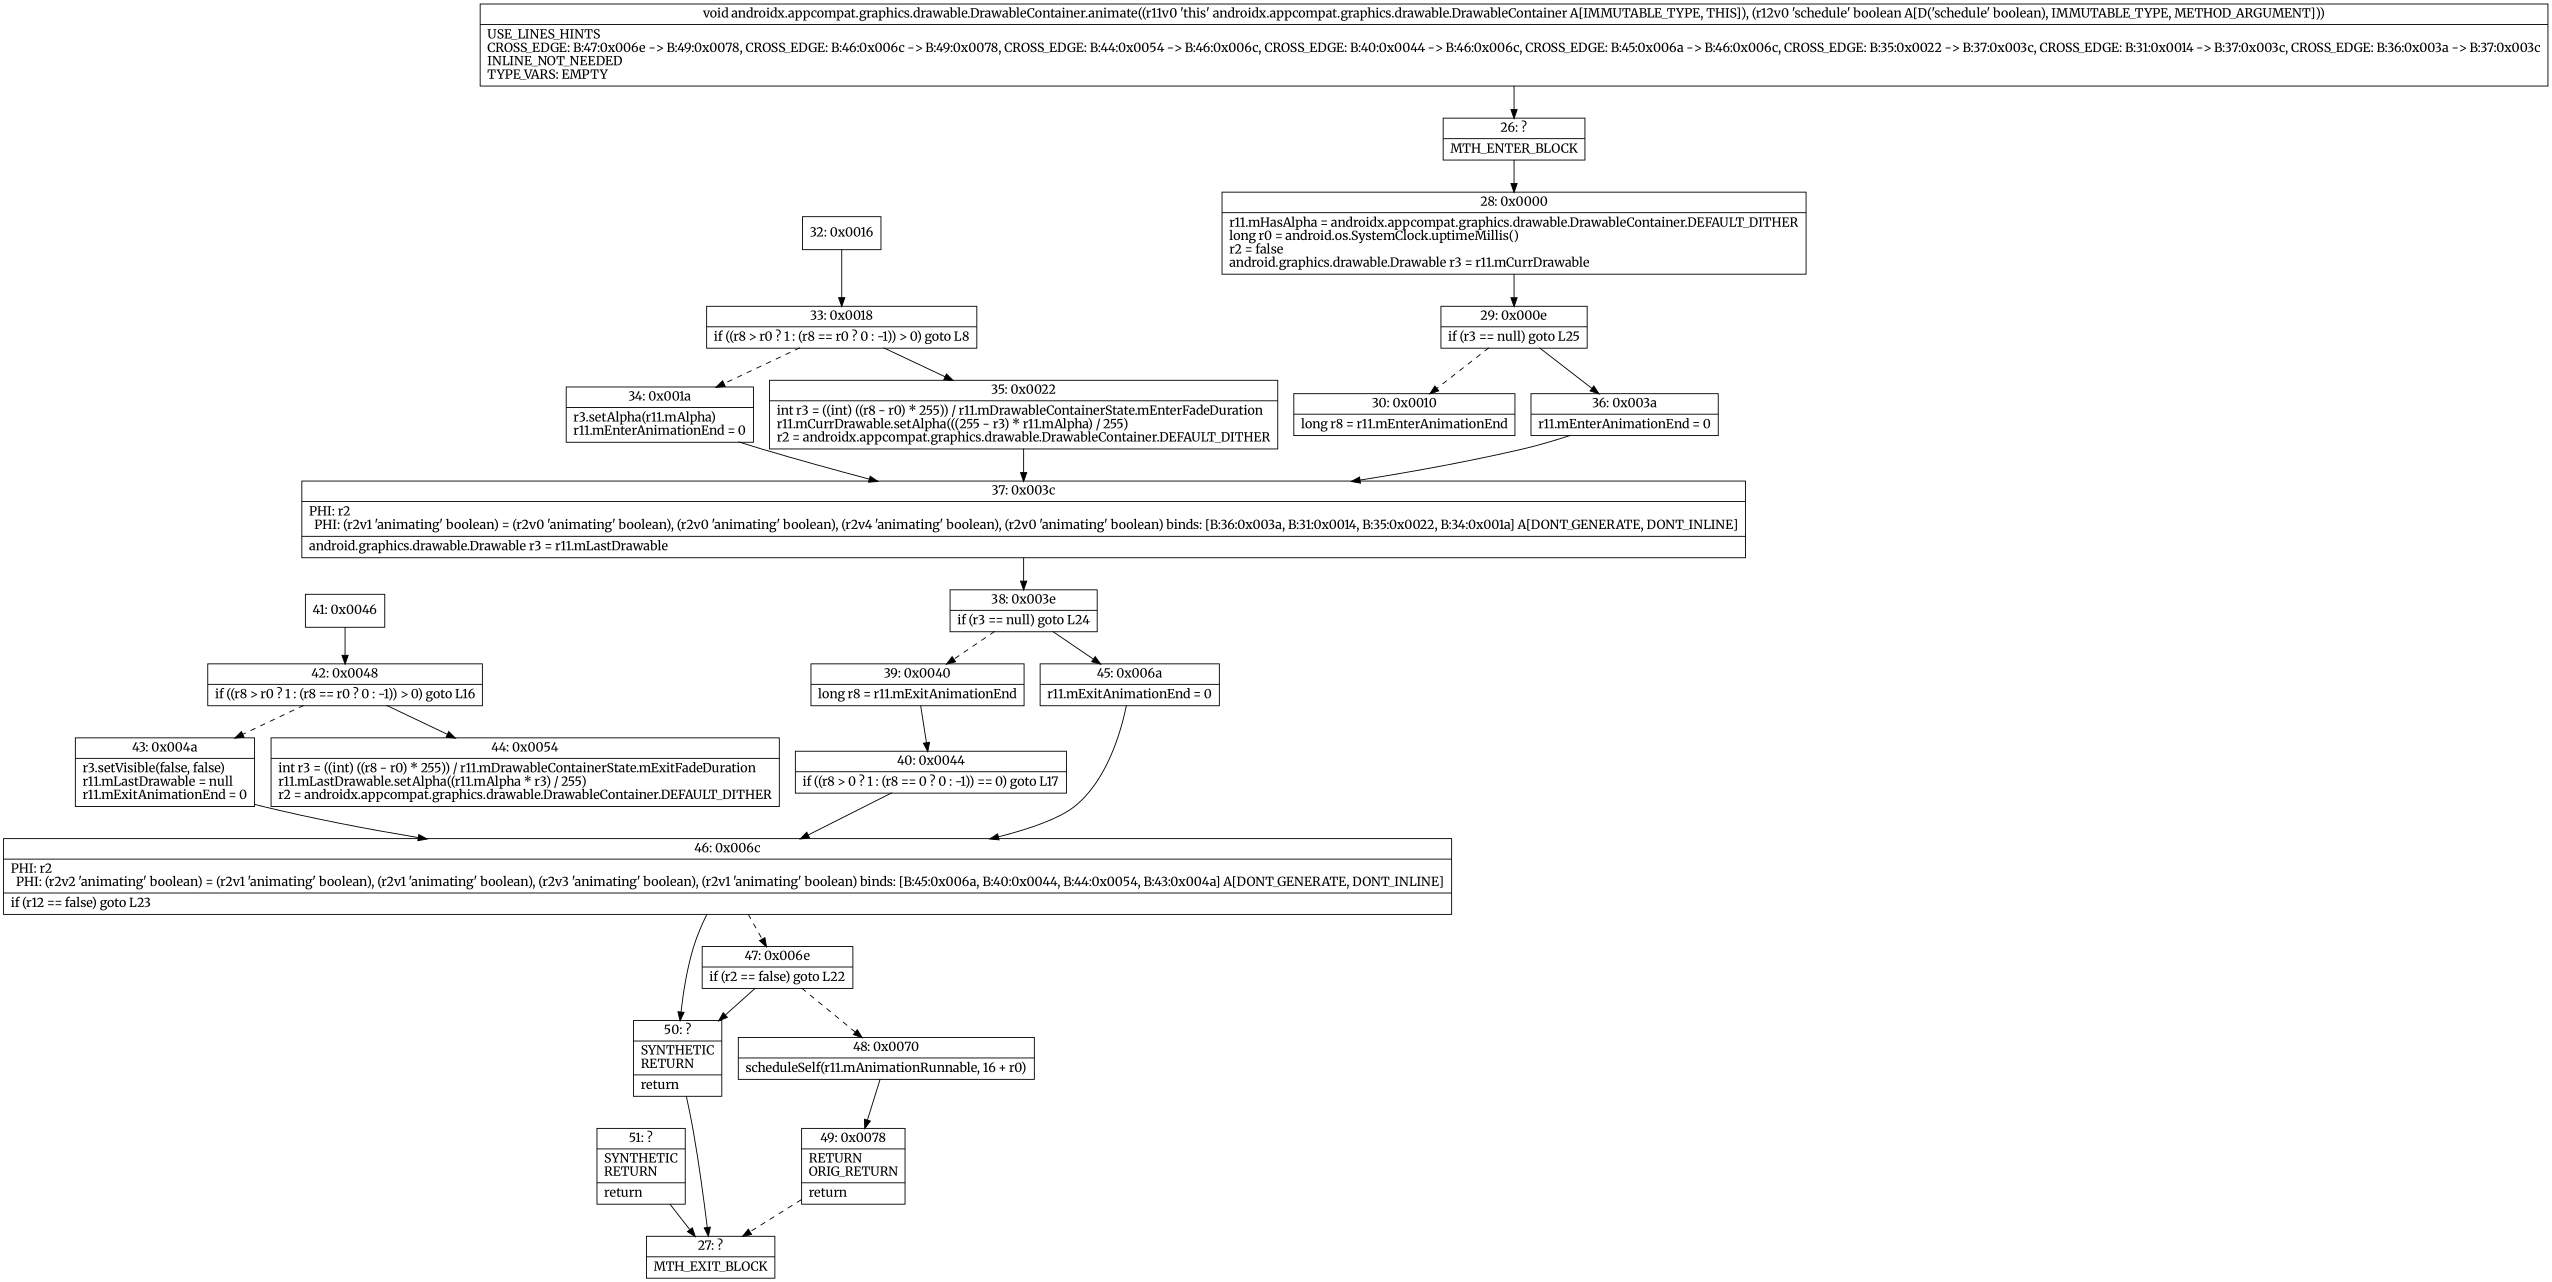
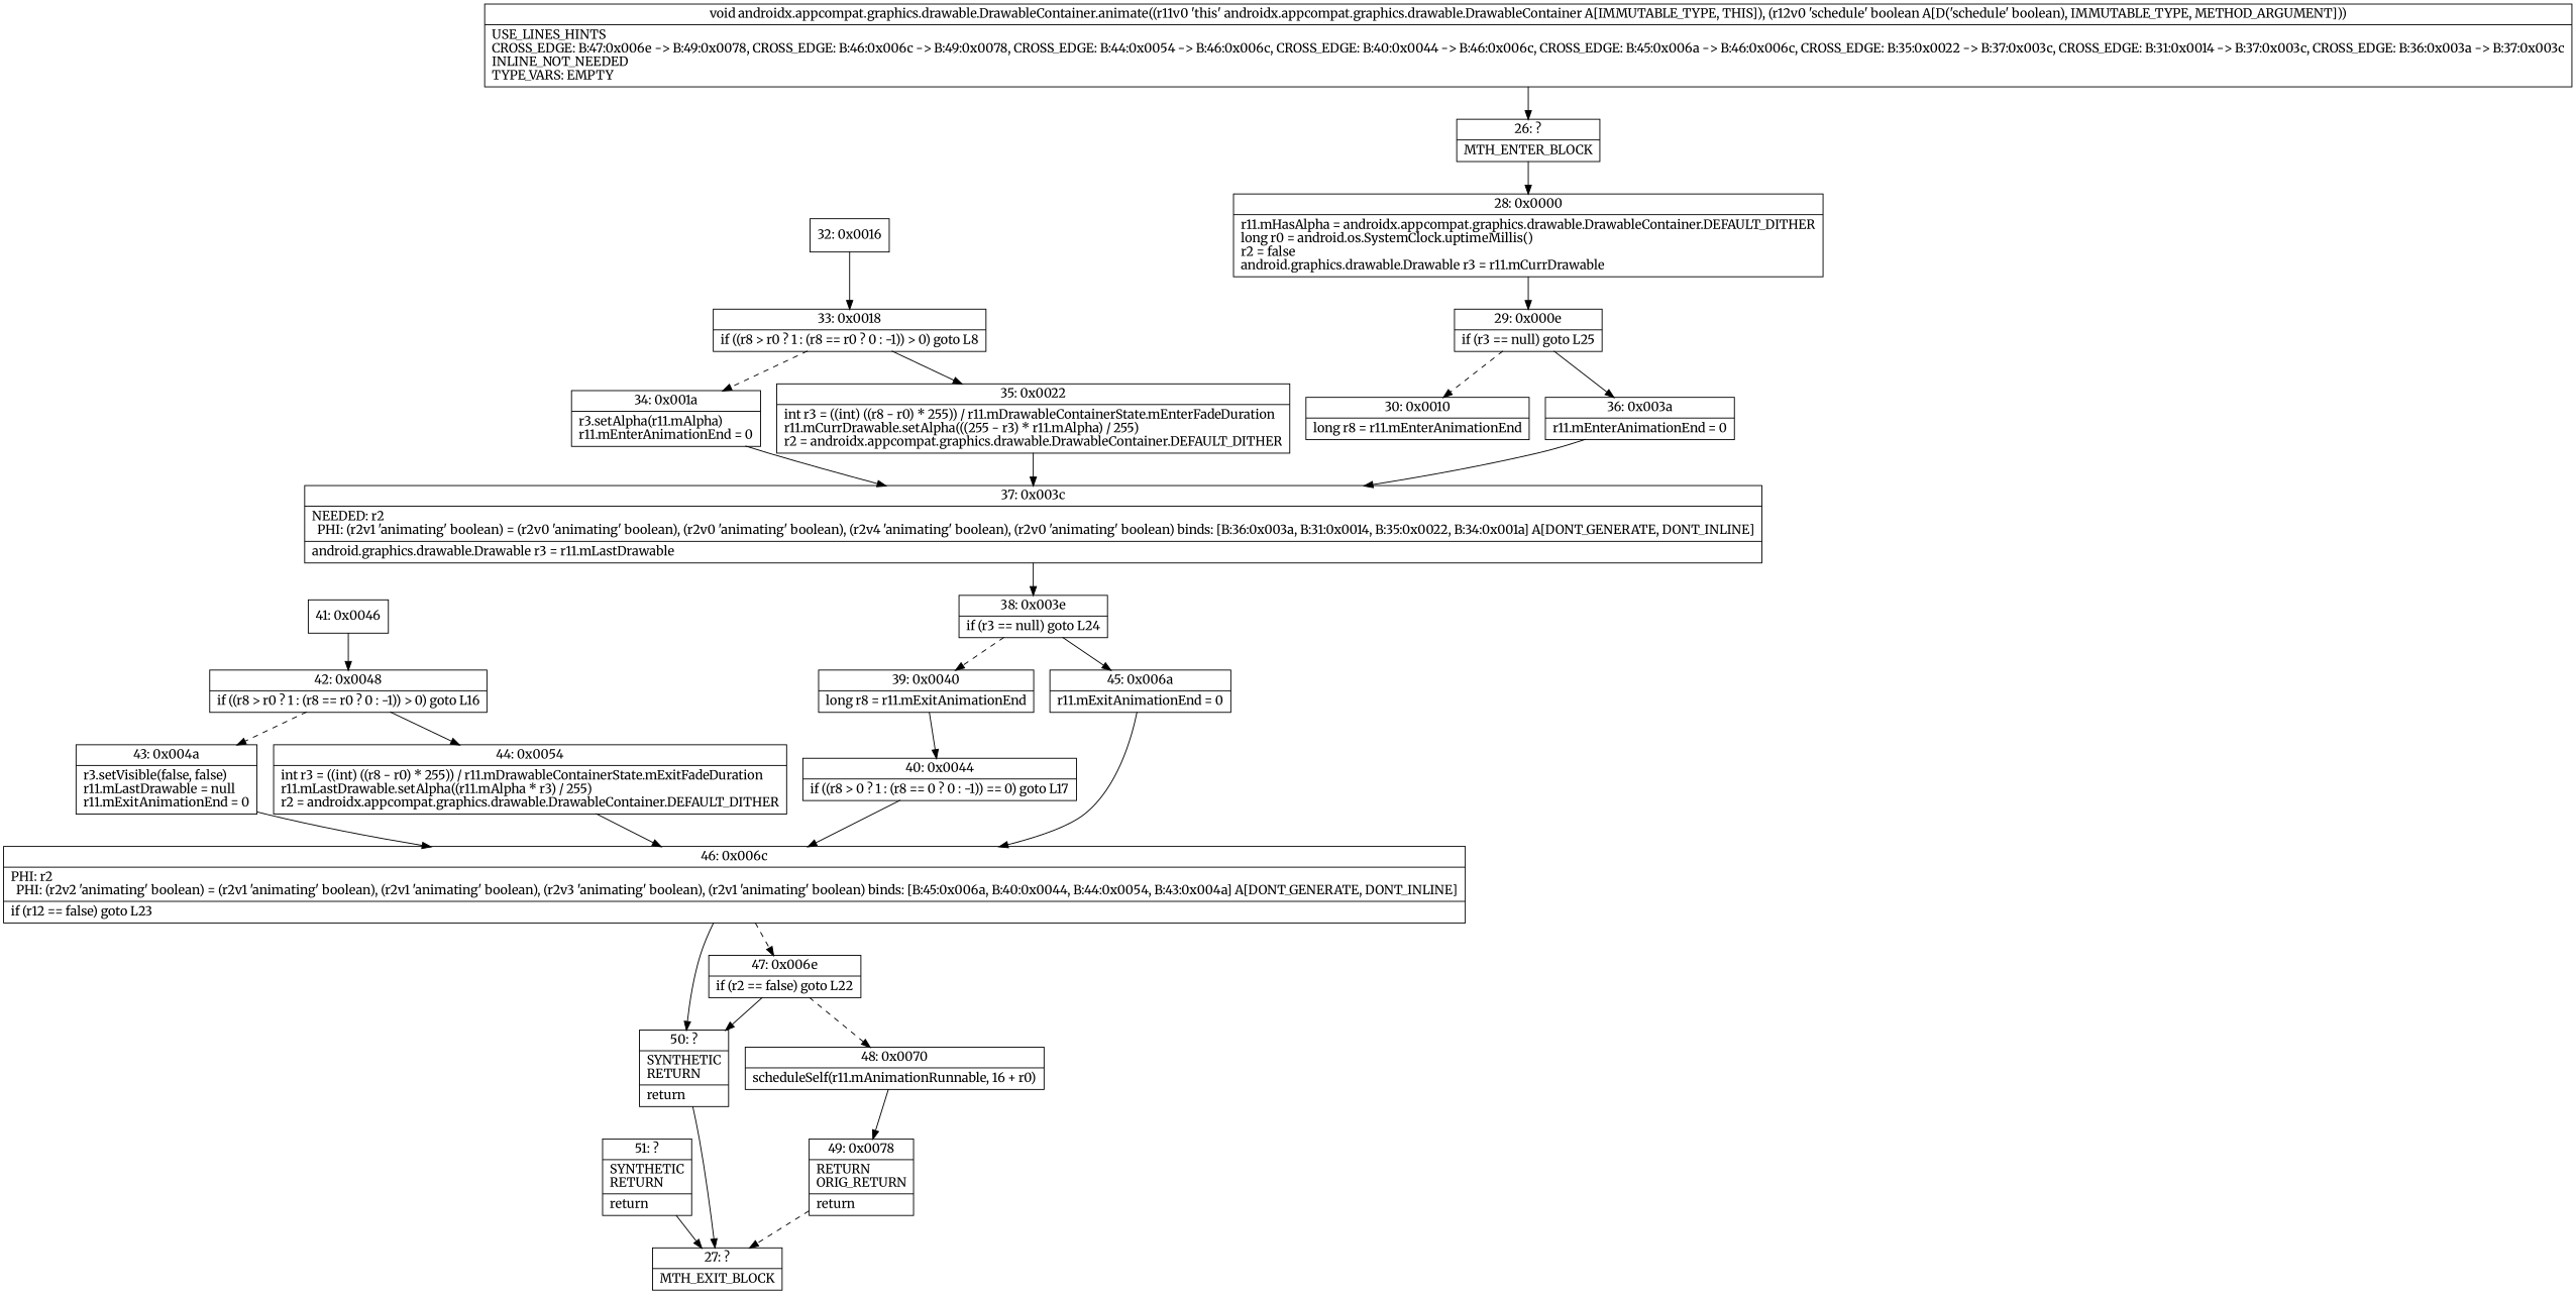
  digraph {
    fontname=Merriweather
    node [fontname=Merriweather shape=record]
    edge [fontname=Merriweather]
    n1 [label="{26\:\ ?|MTH_ENTER_BLOCK\l}"]
    n2 [label="{28\:\ 0x0000|r11.mHasAlpha = androidx.appcompat.graphics.drawable.DrawableContainer.DEFAULT_DITHER\llong r0 = android.os.SystemClock.uptimeMillis()\lr2 = false\landroid.graphics.drawable.Drawable r3 = r11.mCurrDrawable\l}"]
    n3 [label="{29\:\ 0x000e|if (r3 == null) goto L25\l}"]
    n4 [label="{30\:\ 0x0010|long r8 = r11.mEnterAnimationEnd\l}"]
    n5 [label="{36\:\ 0x003a|r11.mEnterAnimationEnd = 0\l}"]
-   n6 [label="{37\:\ 0x003c|PHI: r2 \l  PHI: (r2v1 'animating' boolean) = (r2v0 'animating' boolean), (r2v0 'animating' boolean), (r2v4 'animating' boolean), (r2v0 'animating' boolean) binds: [B:36:0x003a, B:31:0x0014, B:35:0x0022, B:34:0x001a] A[DONT_GENERATE, DONT_INLINE]\l|android.graphics.drawable.Drawable r3 = r11.mLastDrawable\l}"]
+   n6 [label="{37\:\ 0x003c|NEEDED: r2 \l  PHI: (r2v1 'animating' boolean) = (r2v0 'animating' boolean), (r2v0 'animating' boolean), (r2v4 'animating' boolean), (r2v0 'animating' boolean) binds: [B:36:0x003a, B:31:0x0014, B:35:0x0022, B:34:0x001a] A[DONT_GENERATE, DONT_INLINE]\l|android.graphics.drawable.Drawable r3 = r11.mLastDrawable\l}"]
    n7 [label="{32\:\ 0x0016}"]
    n8 [label="{33\:\ 0x0018|if ((r8 \> r0 ? 1 : (r8 == r0 ? 0 : \-1)) \> 0) goto L8\l}"]
    n9 [label="{38\:\ 0x003e|if (r3 == null) goto L24\l}"]
    n10 [label="{34\:\ 0x001a|r3.setAlpha(r11.mAlpha)\lr11.mEnterAnimationEnd = 0\l}"]
    n11 [label="{35\:\ 0x0022|int r3 = ((int) ((r8 \- r0) * 255)) \/ r11.mDrawableContainerState.mEnterFadeDuration\lr11.mCurrDrawable.setAlpha(((255 \- r3) * r11.mAlpha) \/ 255)\lr2 = androidx.appcompat.graphics.drawable.DrawableContainer.DEFAULT_DITHER\l}"]
    n12 [label="{39\:\ 0x0040|long r8 = r11.mExitAnimationEnd\l}"]
    n13 [label="{45\:\ 0x006a|r11.mExitAnimationEnd = 0\l}"]
    n14 [label="{40\:\ 0x0044|if ((r8 \> 0 ? 1 : (r8 == 0 ? 0 : \-1)) == 0) goto L17\l}"]
    n15 [label="{46\:\ 0x006c|PHI: r2 \l  PHI: (r2v2 'animating' boolean) = (r2v1 'animating' boolean), (r2v1 'animating' boolean), (r2v3 'animating' boolean), (r2v1 'animating' boolean) binds: [B:45:0x006a, B:40:0x0044, B:44:0x0054, B:43:0x004a] A[DONT_GENERATE, DONT_INLINE]\l|if (r12 == false) goto L23\l}"]
    n16 [label="{41\:\ 0x0046}"]
    n17 [label="{42\:\ 0x0048|if ((r8 \> r0 ? 1 : (r8 == r0 ? 0 : \-1)) \> 0) goto L16\l}"]
    n18 [label="{47\:\ 0x006e|if (r2 == false) goto L22\l}"]
    n19 [label="{50\:\ ?|SYNTHETIC\lRETURN\l|return\l}"]
    n20 [label="{43\:\ 0x004a|r3.setVisible(false, false)\lr11.mLastDrawable = null\lr11.mExitAnimationEnd = 0\l}"]
    n21 [label="{44\:\ 0x0054|int r3 = ((int) ((r8 \- r0) * 255)) \/ r11.mDrawableContainerState.mExitFadeDuration\lr11.mLastDrawable.setAlpha((r11.mAlpha * r3) \/ 255)\lr2 = androidx.appcompat.graphics.drawable.DrawableContainer.DEFAULT_DITHER\l}"]
    n22 [label="{48\:\ 0x0070|scheduleSelf(r11.mAnimationRunnable, 16 + r0)\l}"]
    n23 [label="{27\:\ ?|MTH_EXIT_BLOCK\l}"]
    n24 [label="{49\:\ 0x0078|RETURN\lORIG_RETURN\l|return\l}"]
    n25 [label="{51\:\ ?|SYNTHETIC\lRETURN\l|return\l}"]
    n26 [label="{void androidx.appcompat.graphics.drawable.DrawableContainer.animate((r11v0 'this' androidx.appcompat.graphics.drawable.DrawableContainer A[IMMUTABLE_TYPE, THIS]), (r12v0 'schedule' boolean A[D('schedule' boolean), IMMUTABLE_TYPE, METHOD_ARGUMENT]))  | USE_LINES_HINTS\lCROSS_EDGE: B:47:0x006e \-\> B:49:0x0078, CROSS_EDGE: B:46:0x006c \-\> B:49:0x0078, CROSS_EDGE: B:44:0x0054 \-\> B:46:0x006c, CROSS_EDGE: B:40:0x0044 \-\> B:46:0x006c, CROSS_EDGE: B:45:0x006a \-\> B:46:0x006c, CROSS_EDGE: B:35:0x0022 \-\> B:37:0x003c, CROSS_EDGE: B:31:0x0014 \-\> B:37:0x003c, CROSS_EDGE: B:36:0x003a \-\> B:37:0x003c\lINLINE_NOT_NEEDED\lTYPE_VARS: EMPTY\l}"]
    n1 -> n2
    n2 -> n3
    n3 -> n4 [style=dashed]
    n3 -> n5
    n5 -> n6
    n6 -> n9
    n7 -> n8
    n8 -> n10 [style=dashed]
    n8 -> n11
    n9 -> n12 [style=dashed]
    n9 -> n13
    n10 -> n6
    n11 -> n6
    n12 -> n14
    n13 -> n15
    n14 -> n15
    n15 -> n18 [style=dashed]
    n15 -> n19
    n16 -> n17
    n17 -> n20 [style=dashed]
    n17 -> n21
    n18 -> n19
    n18 -> n22 [style=dashed]
    n19 -> n23
    n20 -> n15
+   n21 -> n15
    n22 -> n24
    n24 -> n23 [style=dashed]
    n25 -> n23
    n26 -> n1
  }
